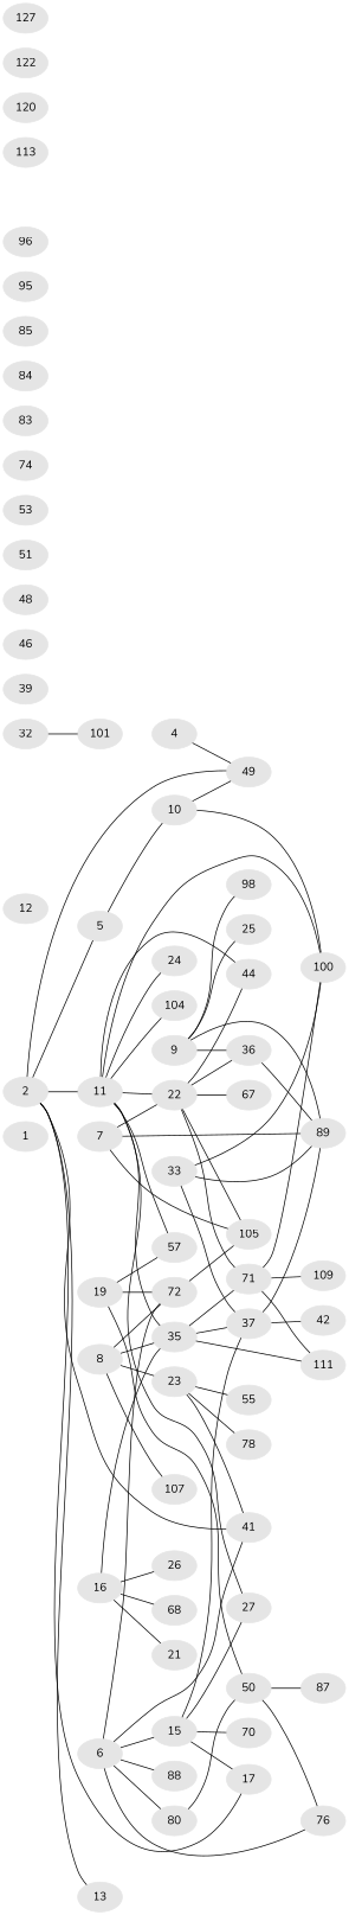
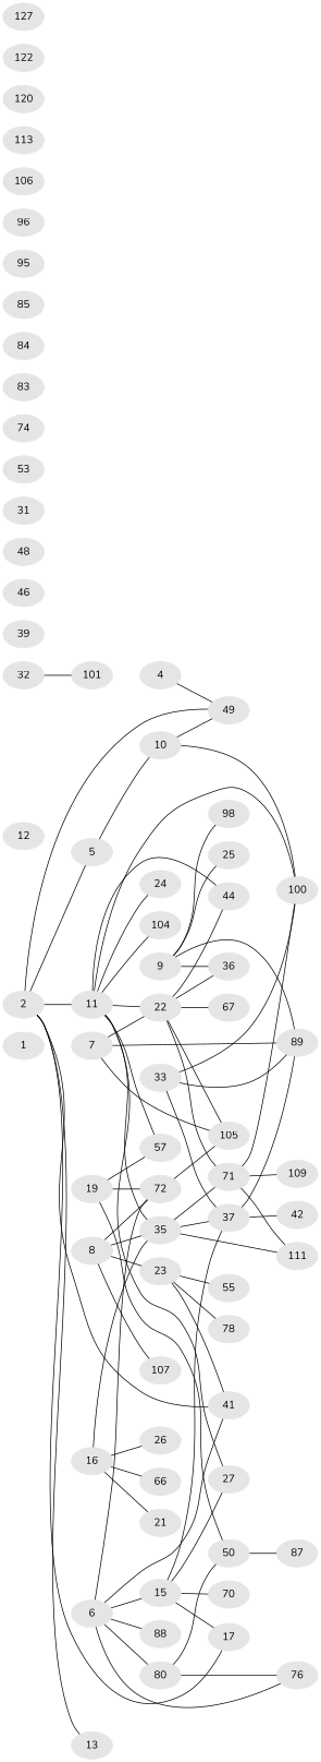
  graph {
    fontname=Nunito
    rankdir=LR
    node [color=gray90 fontname=Nunito style=filled]
    edge [fontname=Nunito]
    1
    2 [super="+14+73+81"]
    5 [super="+64"]
    11 [super="+20+123+128"]
    13
    17 [super="+69"]
    41 [super="+52"]
    49 [super="+60+79+114"]
    10 [super="+40+75"]
    22 [super="+103+116+121"]
    35 [super="+38+43+125"]
    100
    24 [super="+82"]
    27
    44
    57 [super="+110"]
    104
    4 [super="+86+124"]
    6 [super="+54+58+65"]
    15 [super="+29+56+80"]
    n21 [label=80 super="+47+61"]
    72 [super="+126"]
    76
    88
    37 [super="+117"]
    70 [super="+119"]
    50 [super="+77"]
    105
    7 [super="+118"]
    89 [super="+90"]
    36 [super="+93"]
    67
    71 [super="+92"]
    8 [super="+102+115"]
    23 [super="+91"]
    107
    55
    78
    111
    9 [super="+34+62+112"]
    25 [super="+97"]
    98
    12 [super="+59"]
    42
    16 [super="+18+108"]
    21
    26 [super="+28+31"]
-   66 [label=68]
+   66
    19 [super="+130"]
    87
    109
    32 [super="+45+94+99"]
    101
    33 [super="+68+129"]
    39
    46 [super="+63"]
    48
-   51
+   51 [label=31]
    53
    74
    83
    84
    85
    95
    96
+   106
    113
    120
    122
    127
    2 -- 5
    2 -- 11 [weight=2]
    2 -- 13
    2 -- 17
    2 -- 41
    2 -- 49
    5 -- 10
    11 -- 22
    11 -- 35
    11 -- 100
    11 -- 24
    11 -- 27
    11 -- 44
    11 -- 57
    11 -- 104
    10 -- 49
    10 -- 100
    22 -- 44
    22 -- 105
    22 -- 36
    22 -- 67
    22 -- 71
    35 -- 37
    35 -- 71
    35 -- 111
    4 -- 49
    6 -- 41
    6 -- 15
    6 -- n21
    6 -- 72
    6 -- 76
    6 -- 88
    15 -- 17
    15 -- 27
    15 -- 37
    15 -- 70
-   50 -- 76
+   n21 -- 76
    n21 -- 50
    72 -- 105
    37 -- 89
    37 -- 42
    50 -- 87
    7 -- 22
    7 -- 105
    7 -- 89
-   36 -- 89
    71 -- 100
    71 -- 111
    71 -- 109
    8 -- 35
    8 -- 72
    8 -- 23
    8 -- 107
    23 -- 41
    23 -- 55
    23 -- 78
    9 -- 89
    9 -- 36
    9 -- 25
    9 -- 98
    16 -- 35
    16 -- 21
    16 -- 26
    16 -- 66
    19 -- 57
    19 -- 72
    19 -- 50
    32 -- 101
    33 -- 100
    33 -- 37
    33 -- 89
  }
